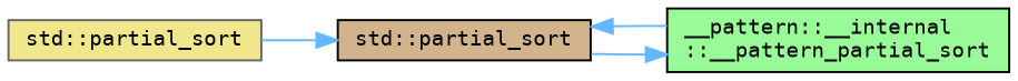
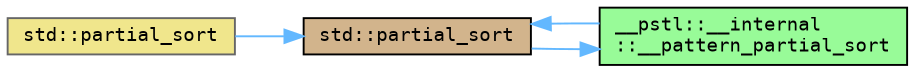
  digraph {
    rankdir=LR
    fontname="DejaVu Sans Mono"
    node [color=black fontname="DejaVu Sans Mono" fontsize=10 shape=box style=filled]
    edge [color=steelblue1 fontname="DejaVu Sans Mono" fontsize=10 labelfontname=Helvetica labelfontsize=10 style=solid]
    n1 [color=gray40 fillcolor=khaki fontcolor=black height=0.2 label="std::partial_sort" width=0.4]
    n2 [fillcolor=tan height=0.2 label="std::partial_sort" width=0.4]
-   n3 [fillcolor=palegreen height=0.2 label="__pattern::__internal\l::__pattern_partial_sort" width=0.4]
+   n3 [fillcolor=palegreen height=0.2 label="__pstl::__internal\l::__pattern_partial_sort" width=0.4]
    n1 -> n2
    n2 -> n3
    n3 -> n2
  }
